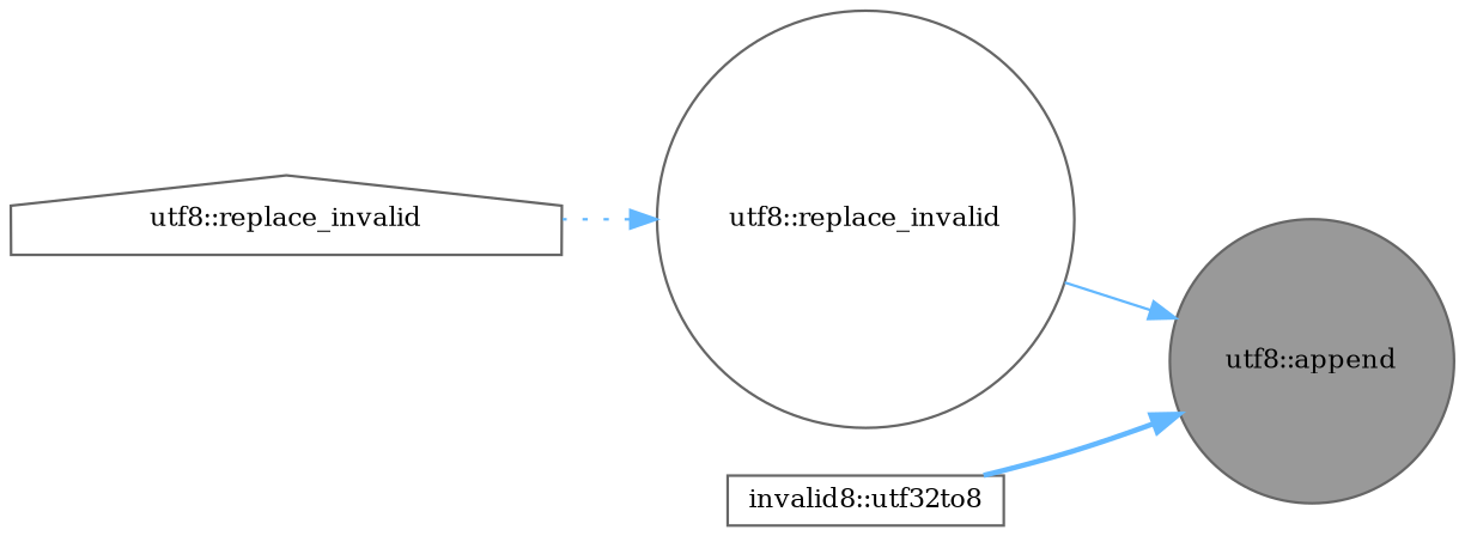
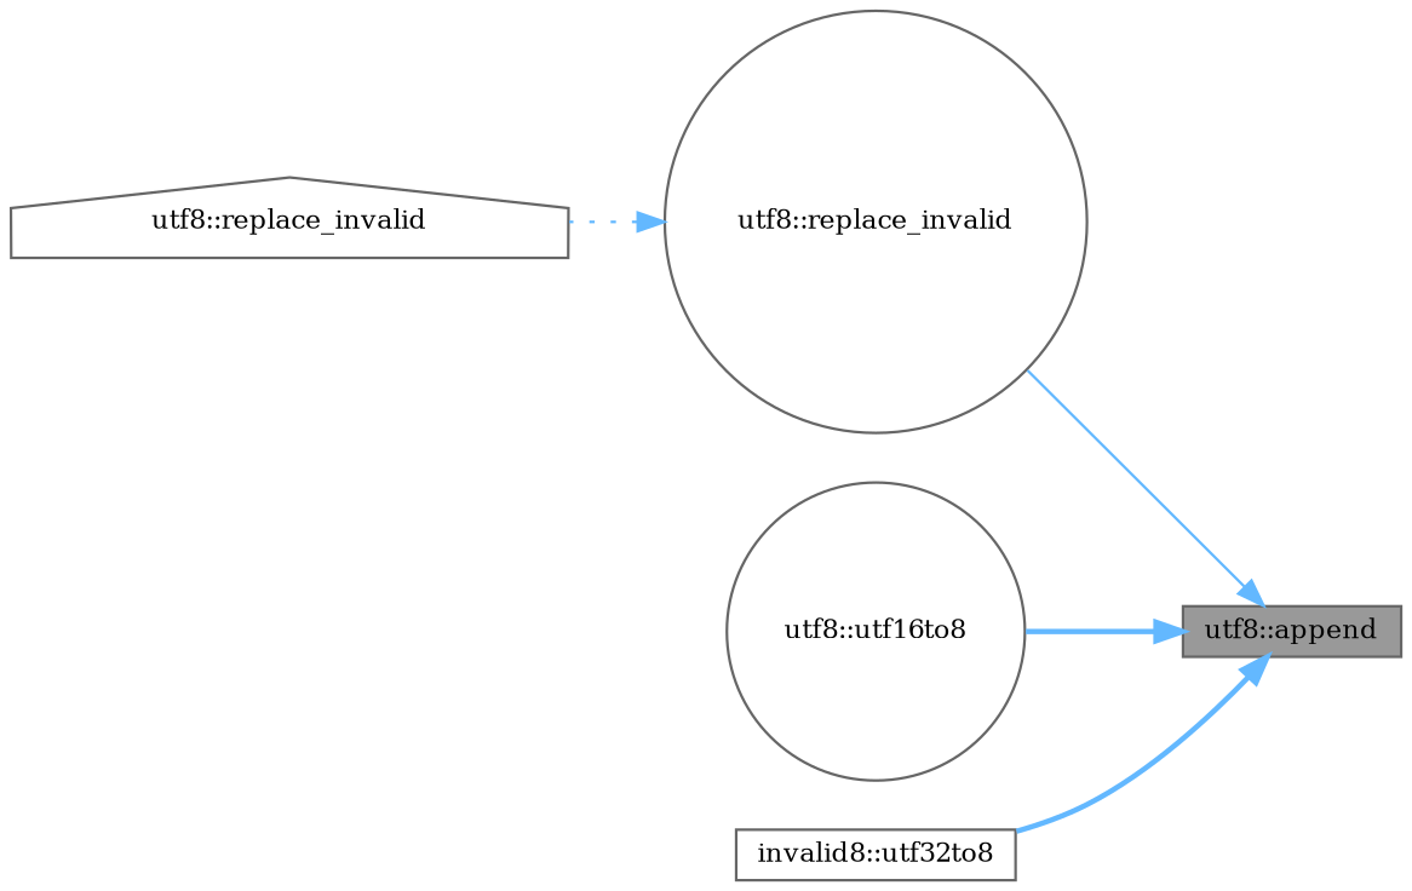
  digraph {
    fontname="DejaVu Serif"
    rankdir=RL
    node [color=grey40 fillcolor=white fontname="DejaVu Serif" fontsize=10 shape=box style=filled]
    edge [color=steelblue1 dir=back fontname="DejaVu Serif" fontsize=10 labelfontname=Helvetica labelfontsize=10 style=bold]
-   n1 [color=gray40 fillcolor=grey60 fontcolor=black height=0.2 label="utf8::append" shape=circle width=0.4]
+   n1 [color=gray40 fillcolor=grey60 fontcolor=black height=0.2 label="utf8::append" width=0.4]
    n2 [height=0.2 label="utf8::replace_invalid" shape=circle width=0.4]
+   n3 [height=0.2 label="utf8::utf16to8" shape=circle width=0.4]
    n4 [height=0.2 label="invalid8::utf32to8" width=0.4]
    n5 [height=0.2 label="utf8::replace_invalid" shape=house width=0.4]
    n1 -> n2 [style=solid]
+   n1 -> n3
    n1 -> n4
    n2 -> n5 [style=dotted]
  }
